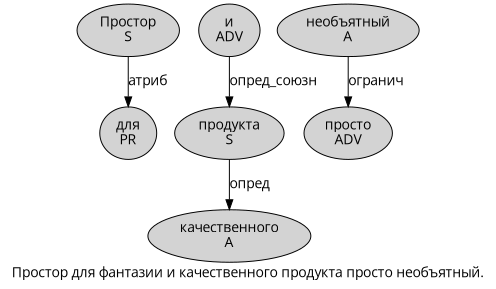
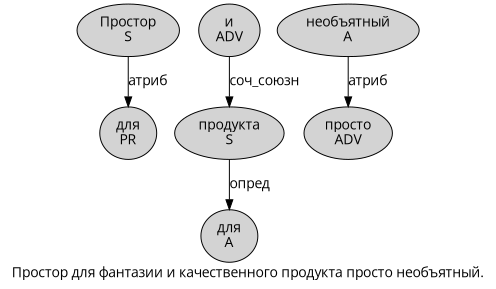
  digraph {
    fontname="Open Sans"
    label="Простор для фантазии и качественного продукта просто необъятный."
    node [fillcolor=lightgray fontname="Open Sans" penwidth=1 shape=ellipse style=filled]
    edge [fontname="Open Sans"]
    n1 [label="Простор\nS"]
    n2 [label="для\nPR"]
    n3 [label="и\nADV"]
    n4 [label="продукта\nS"]
-   n5 [label="качественного\nA"]
+   n5 [label="для\nA"]
    n6 [label="просто\nADV"]
    n7 [label="необъятный\nA"]
    n1 -> n2 [label="атриб"]
-   n3 -> n4 [label="опред_союзн"]
+   n3 -> n4 [label="соч_союзн"]
    n4 -> n5 [label="опред"]
-   n7 -> n6 [label="огранич"]
+   n7 -> n6 [label="атриб"]
  }
